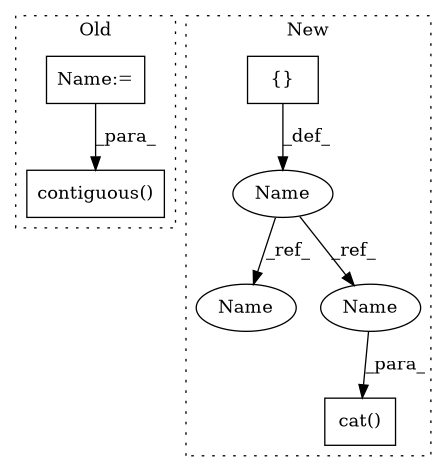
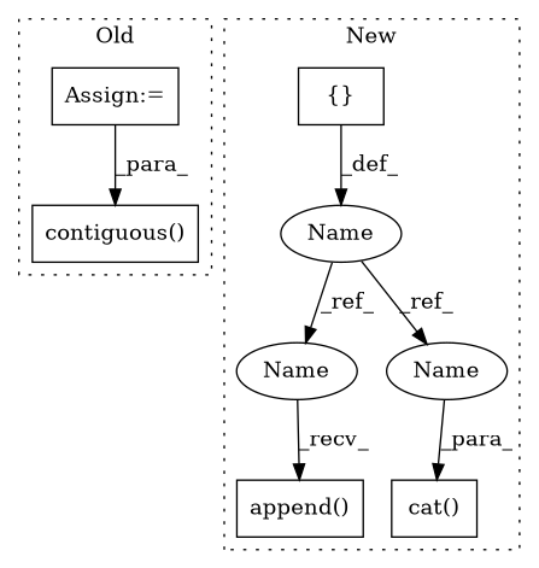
  digraph {
    node [a=75 l=10 shape=box]
    n1 [l=30 label="contiguous()" s=3641]
-   n2 [a=68 l=3 label="Name:=" s=4440]
+   n2 [a=68 l=3 label="Assign:=" s=4440]
+   n3 [l="18,1" label="append()" s="3323,3372"]
    n4 [a=59 l="2,1" label="{}" s="2862,2862"]
    n5 [a=87 label=Name s=2849 shape=ellipse]
    n6 [l="10,8" label="cat()" s="3459,3479"]
    n7 [a=87 label=Name s=3323 shape=ellipse]
    n8 [a=87 label=Name s=3469 shape=ellipse]
    subgraph cluster_1 {
      label=Old
      style=dotted
      n1
      n2
    }
    subgraph cluster_2 {
      label=New
      style=dotted
+     n3
      n4
      n5
      n6
      n7
      n8
    }
    n2 -> n1 [label=_para_]
    n4 -> n5 [label=_def_]
    n5 -> n7 [label=_ref_]
    n5 -> n8 [label=_ref_]
+   n7 -> n3 [label=_recv_]
    n8 -> n6 [label=_para_]
  }
